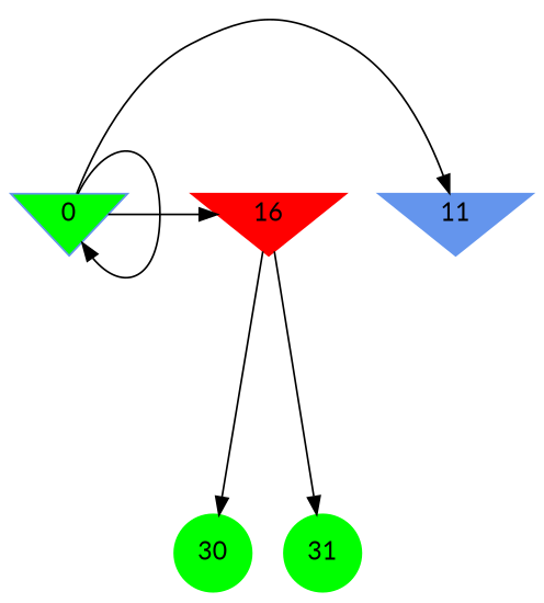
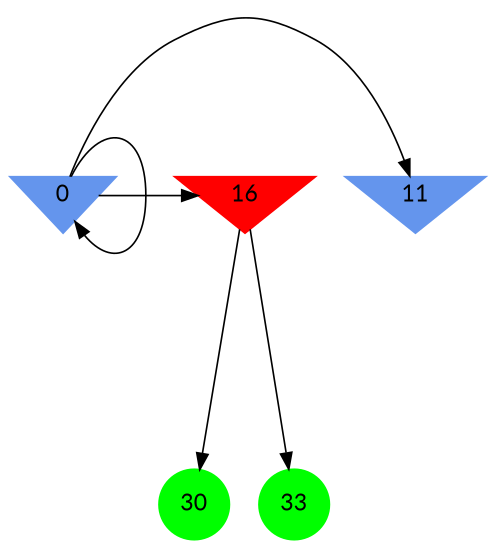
  digraph {
    fontname=Lato
    ranksep=2.0
    node [color=cornflowerblue fontname=Lato shape=invtriangle style=filled]
    edge [fontname=Lato]
-   0 [fillcolor=green]
+   0
    n2 [label=11]
    16 [color=red]
    30 [color=green shape=circle]
-   31 [color=green shape=circle]
+   31 [color=green shape=circle label=33]
    subgraph sub_1 {
      rank=same
      0
      n2
      16
    }
    subgraph sub_2 {
      rank=same
    }
    subgraph sub_3 {
      rank=same
      30
      31
    }
    0 -> 0
    0 -> n2
    0 -> 16
    16 -> 30
    16 -> 31
  }
